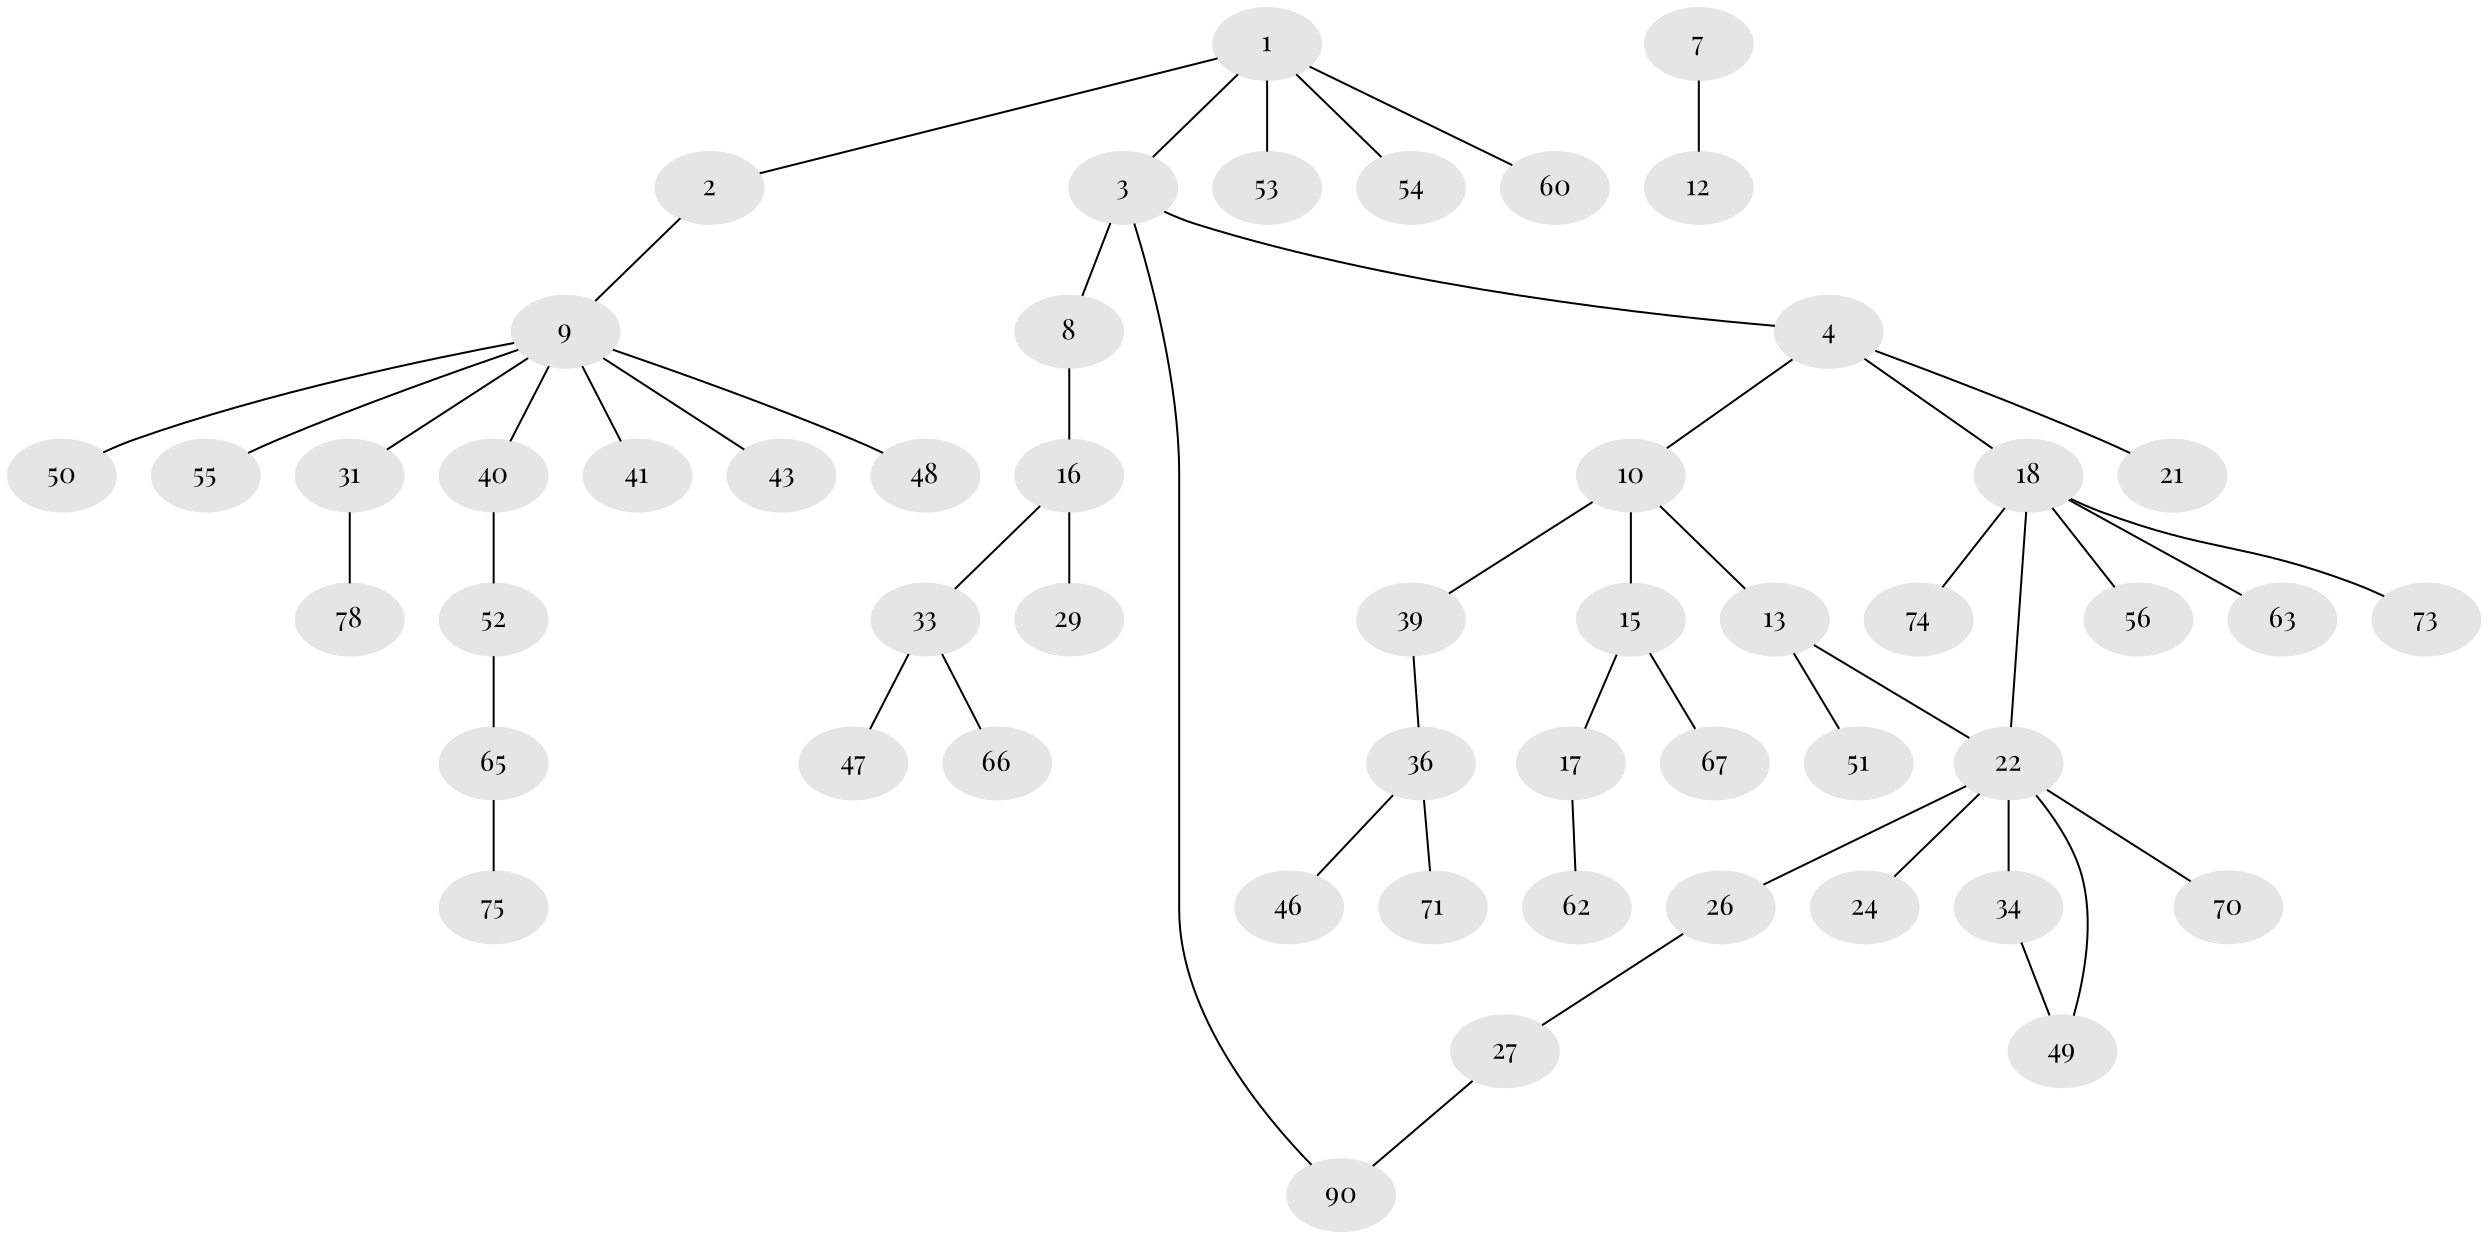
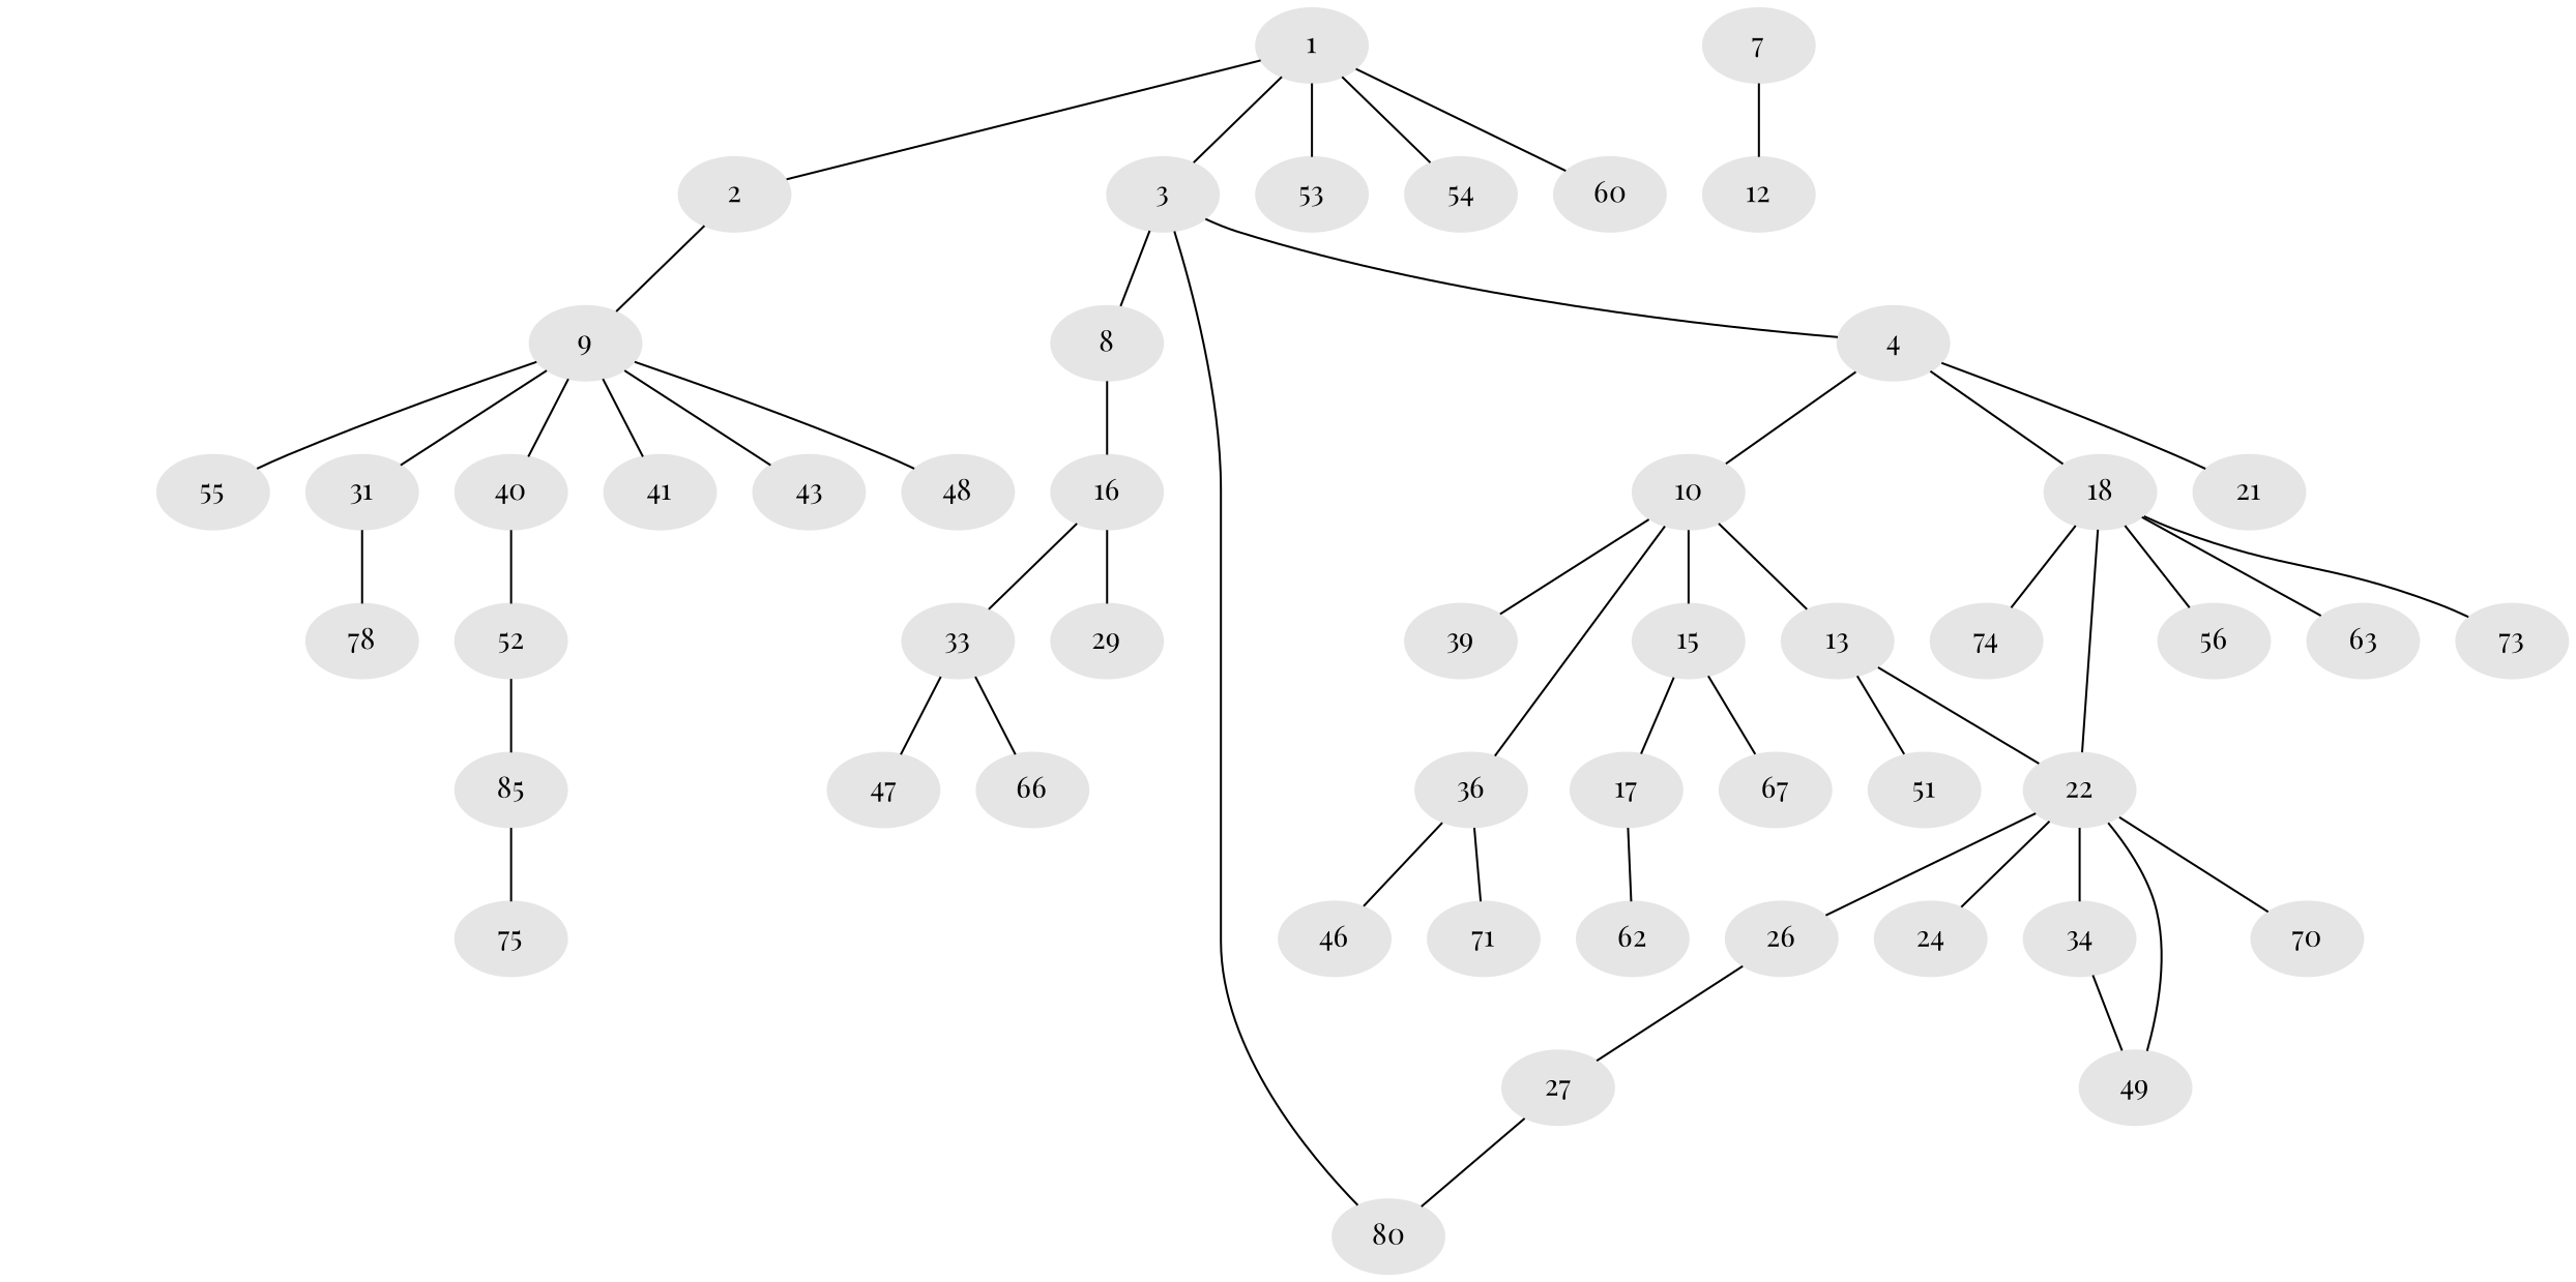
  graph {
    fontname="Playfair Display"
    node [color=gray90 fontname="Playfair Display" style=filled]
    edge [fontname="Playfair Display"]
    1 [super="+23"]
    2 [super="+79"]
    3 [super="+20"]
    53 [super="+77"]
    54
    60
    9 [super="+19"]
    4
    8
-   80 [label=90]
+   80
    31 [super="+68"]
    40
    41
    43
    48
-   50
    55
    10 [super="+11"]
    18 [super="+57"]
    21 [super="+44"]
    16 [super="+28"]
    13 [super="+14"]
    15 [super="+30"]
    36 [super="+38"]
    39
    22 [super="+25"]
    56
    63
    73
    74
    7 [super="+35"]
    12 [super="+37"]
    24 [super="+42"]
    29
    33 [super="+45"]
    78
    52 [super="+59"]
    51 [super="+64"]
    17 [super="+69"]
    67
    46 [super="+76"]
    71
    26 [super="+32"]
    34
    49 [super="+61"]
    70
    62 [super="+72"]
    47
    66
    27 [super="+58"]
-   65
+   65 [label=85]
    75
    1 -- 2
    1 -- 3
    1 -- 53
    1 -- 54
    1 -- 60
    2 -- 9
    3 -- 4
    3 -- 8
    3 -- 80
    9 -- 31
    9 -- 40
    9 -- 41
    9 -- 43
    9 -- 48
-   9 -- 50
    9 -- 55
    4 -- 10
    4 -- 18
    4 -- 21
    8 -- 16
    31 -- 78
    40 -- 52
    10 -- 13
    10 -- 15
-   39 -- 36
+   10 -- 36
    10 -- 39
    18 -- 22
    18 -- 56
    18 -- 63
    18 -- 73
    18 -- 74
    16 -- 29
    16 -- 33
    13 -- 22
    13 -- 51
    15 -- 17
    15 -- 67
    36 -- 46
    36 -- 71
    22 -- 24
    22 -- 26
    22 -- 34
    22 -- 49
    22 -- 70
    7 -- 12
    33 -- 47
    33 -- 66
    52 -- 65
    17 -- 62
    26 -- 27
    34 -- 49
    27 -- 80
    65 -- 75
  }
